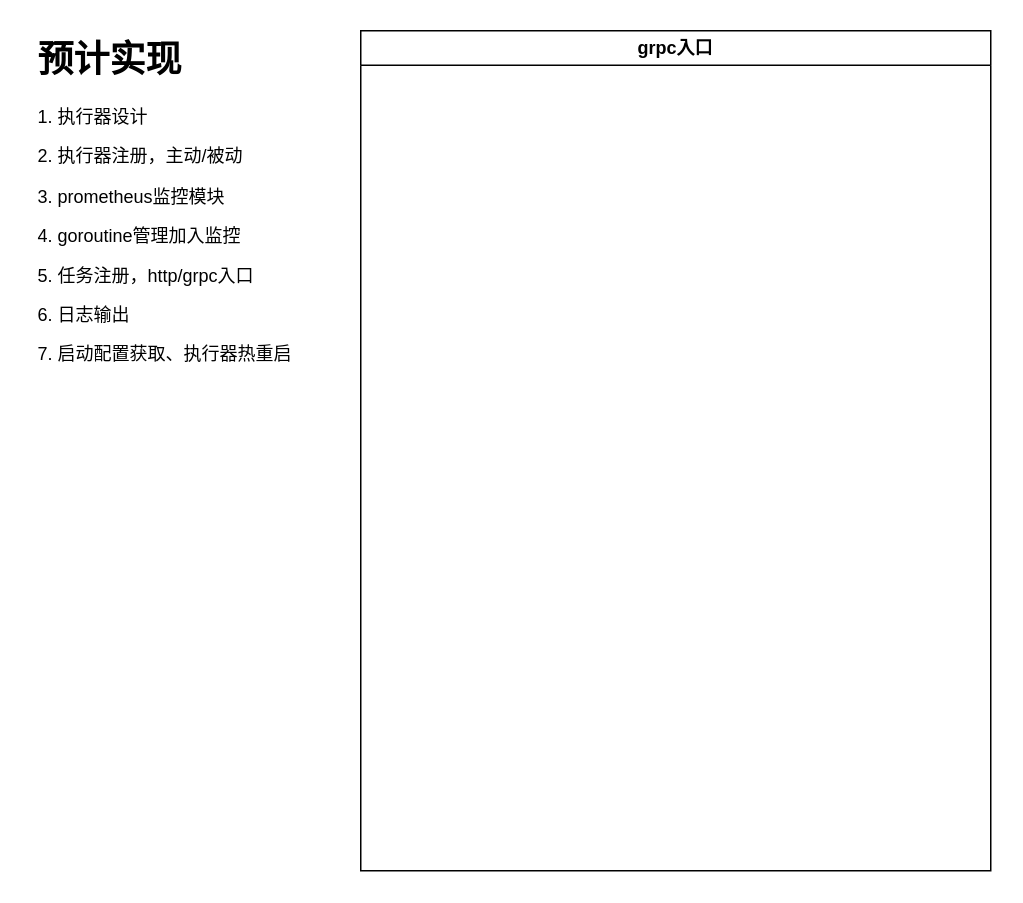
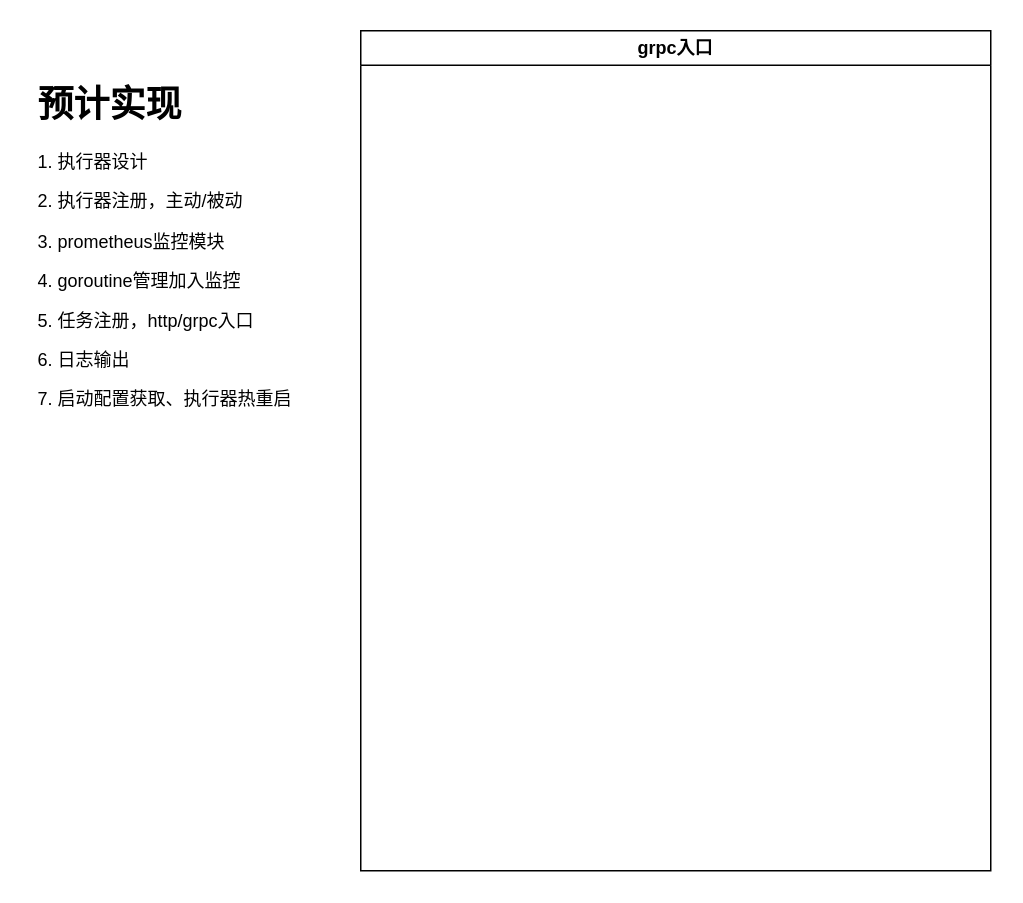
  <mxCell id="0" />
  <mxCell id="1" parent="0" />
- <mxCell id="2" value="&lt;h1&gt;预计实现&lt;/h1&gt;&lt;p&gt;1. 执行器设计&amp;nbsp;&lt;/p&gt;&lt;p&gt;&lt;span style=&quot;background-color: initial;&quot;&gt;2. 执行器注册，主动/被动&lt;/span&gt;&lt;/p&gt;&lt;p&gt;&lt;span style=&quot;background-color: initial;&quot;&gt;3. prometheus监控模块&lt;/span&gt;&lt;/p&gt;&lt;p&gt;&lt;span style=&quot;background-color: initial;&quot;&gt;4. goroutine管理加入监控&lt;/span&gt;&lt;/p&gt;&lt;p&gt;&lt;span style=&quot;background-color: initial;&quot;&gt;5. 任务注册，http/grpc入口&lt;/span&gt;&lt;/p&gt;&lt;p&gt;&lt;span style=&quot;background-color: initial;&quot;&gt;6. 日志输出&lt;/span&gt;&lt;/p&gt;&lt;p&gt;&lt;span style=&quot;background-color: initial;&quot;&gt;7. 启动配置获取、执行器热重启&lt;/span&gt;&lt;/p&gt;" style="text;html=1;strokeColor=none;fillColor=none;spacing=5;spacingTop=-20;whiteSpace=wrap;overflow=hidden;rounded=0;" vertex="1" parent="1"><mxGeometry width="200" height="230" as="geometry" x="20" y="20" /></mxCell>
+ <mxCell id="2" value="&lt;h1&gt;预计实现&lt;/h1&gt;&lt;p&gt;1. 执行器设计&amp;nbsp;&lt;/p&gt;&lt;p&gt;&lt;span style=&quot;background-color: initial;&quot;&gt;2. 执行器注册，主动/被动&lt;/span&gt;&lt;/p&gt;&lt;p&gt;&lt;span style=&quot;background-color: initial;&quot;&gt;3. prometheus监控模块&lt;/span&gt;&lt;/p&gt;&lt;p&gt;&lt;span style=&quot;background-color: initial;&quot;&gt;4. goroutine管理加入监控&lt;/span&gt;&lt;/p&gt;&lt;p&gt;&lt;span style=&quot;background-color: initial;&quot;&gt;5. 任务注册，http/grpc入口&lt;/span&gt;&lt;/p&gt;&lt;p&gt;&lt;span style=&quot;background-color: initial;&quot;&gt;6. 日志输出&lt;/span&gt;&lt;/p&gt;&lt;p&gt;&lt;span style=&quot;background-color: initial;&quot;&gt;7. 启动配置获取、执行器热重启&lt;/span&gt;&lt;/p&gt;" style="text;html=1;strokeColor=none;fillColor=none;spacing=5;spacingTop=-20;whiteSpace=wrap;overflow=hidden;rounded=0;" vertex="1" parent="1"><mxGeometry x="20" y="50" width="200" height="230" as="geometry" /></mxCell>
  <mxCell id="3" value="grpc入口" style="swimlane;whiteSpace=wrap;html=1;" vertex="1" parent="1"><mxGeometry x="240" width="420" height="560" as="geometry" y="20"><mxRectangle x="290" y="90" width="80" height="30" as="alternateBounds" /></mxGeometry></mxCell>
